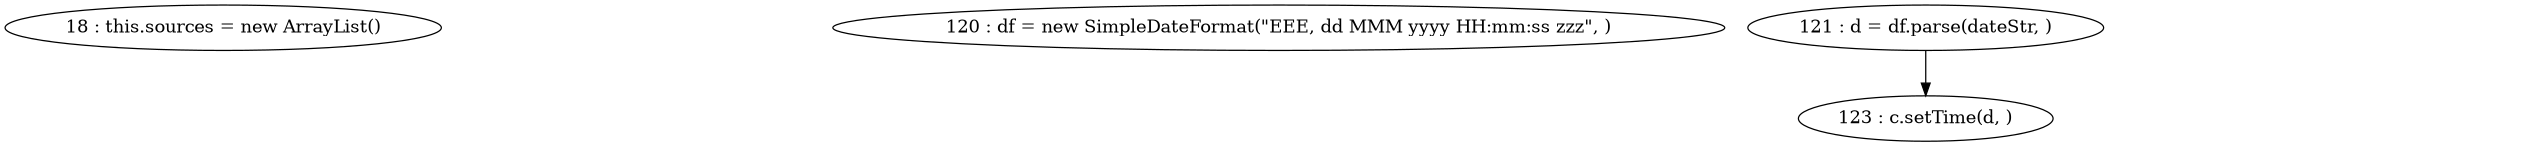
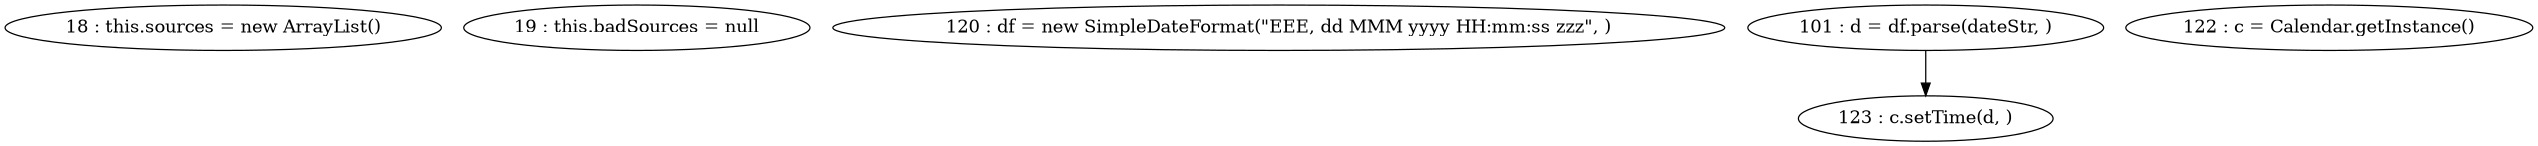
  digraph {
    "18 : this.sources = new ArrayList()"
+   "19 : this.badSources = null"
    "120 : df = new SimpleDateFormat(\"EEE, dd MMM yyyy HH:mm:ss zzz\", )"
-   "121 : d = df.parse(dateStr, )"
+   "121 : d = df.parse(dateStr, )" [label="101 : d = df.parse(dateStr, )"]
    "123 : c.setTime(d, )"
+   "122 : c = Calendar.getInstance()"
    "121 : d = df.parse(dateStr, )" -> "123 : c.setTime(d, )"
  }
